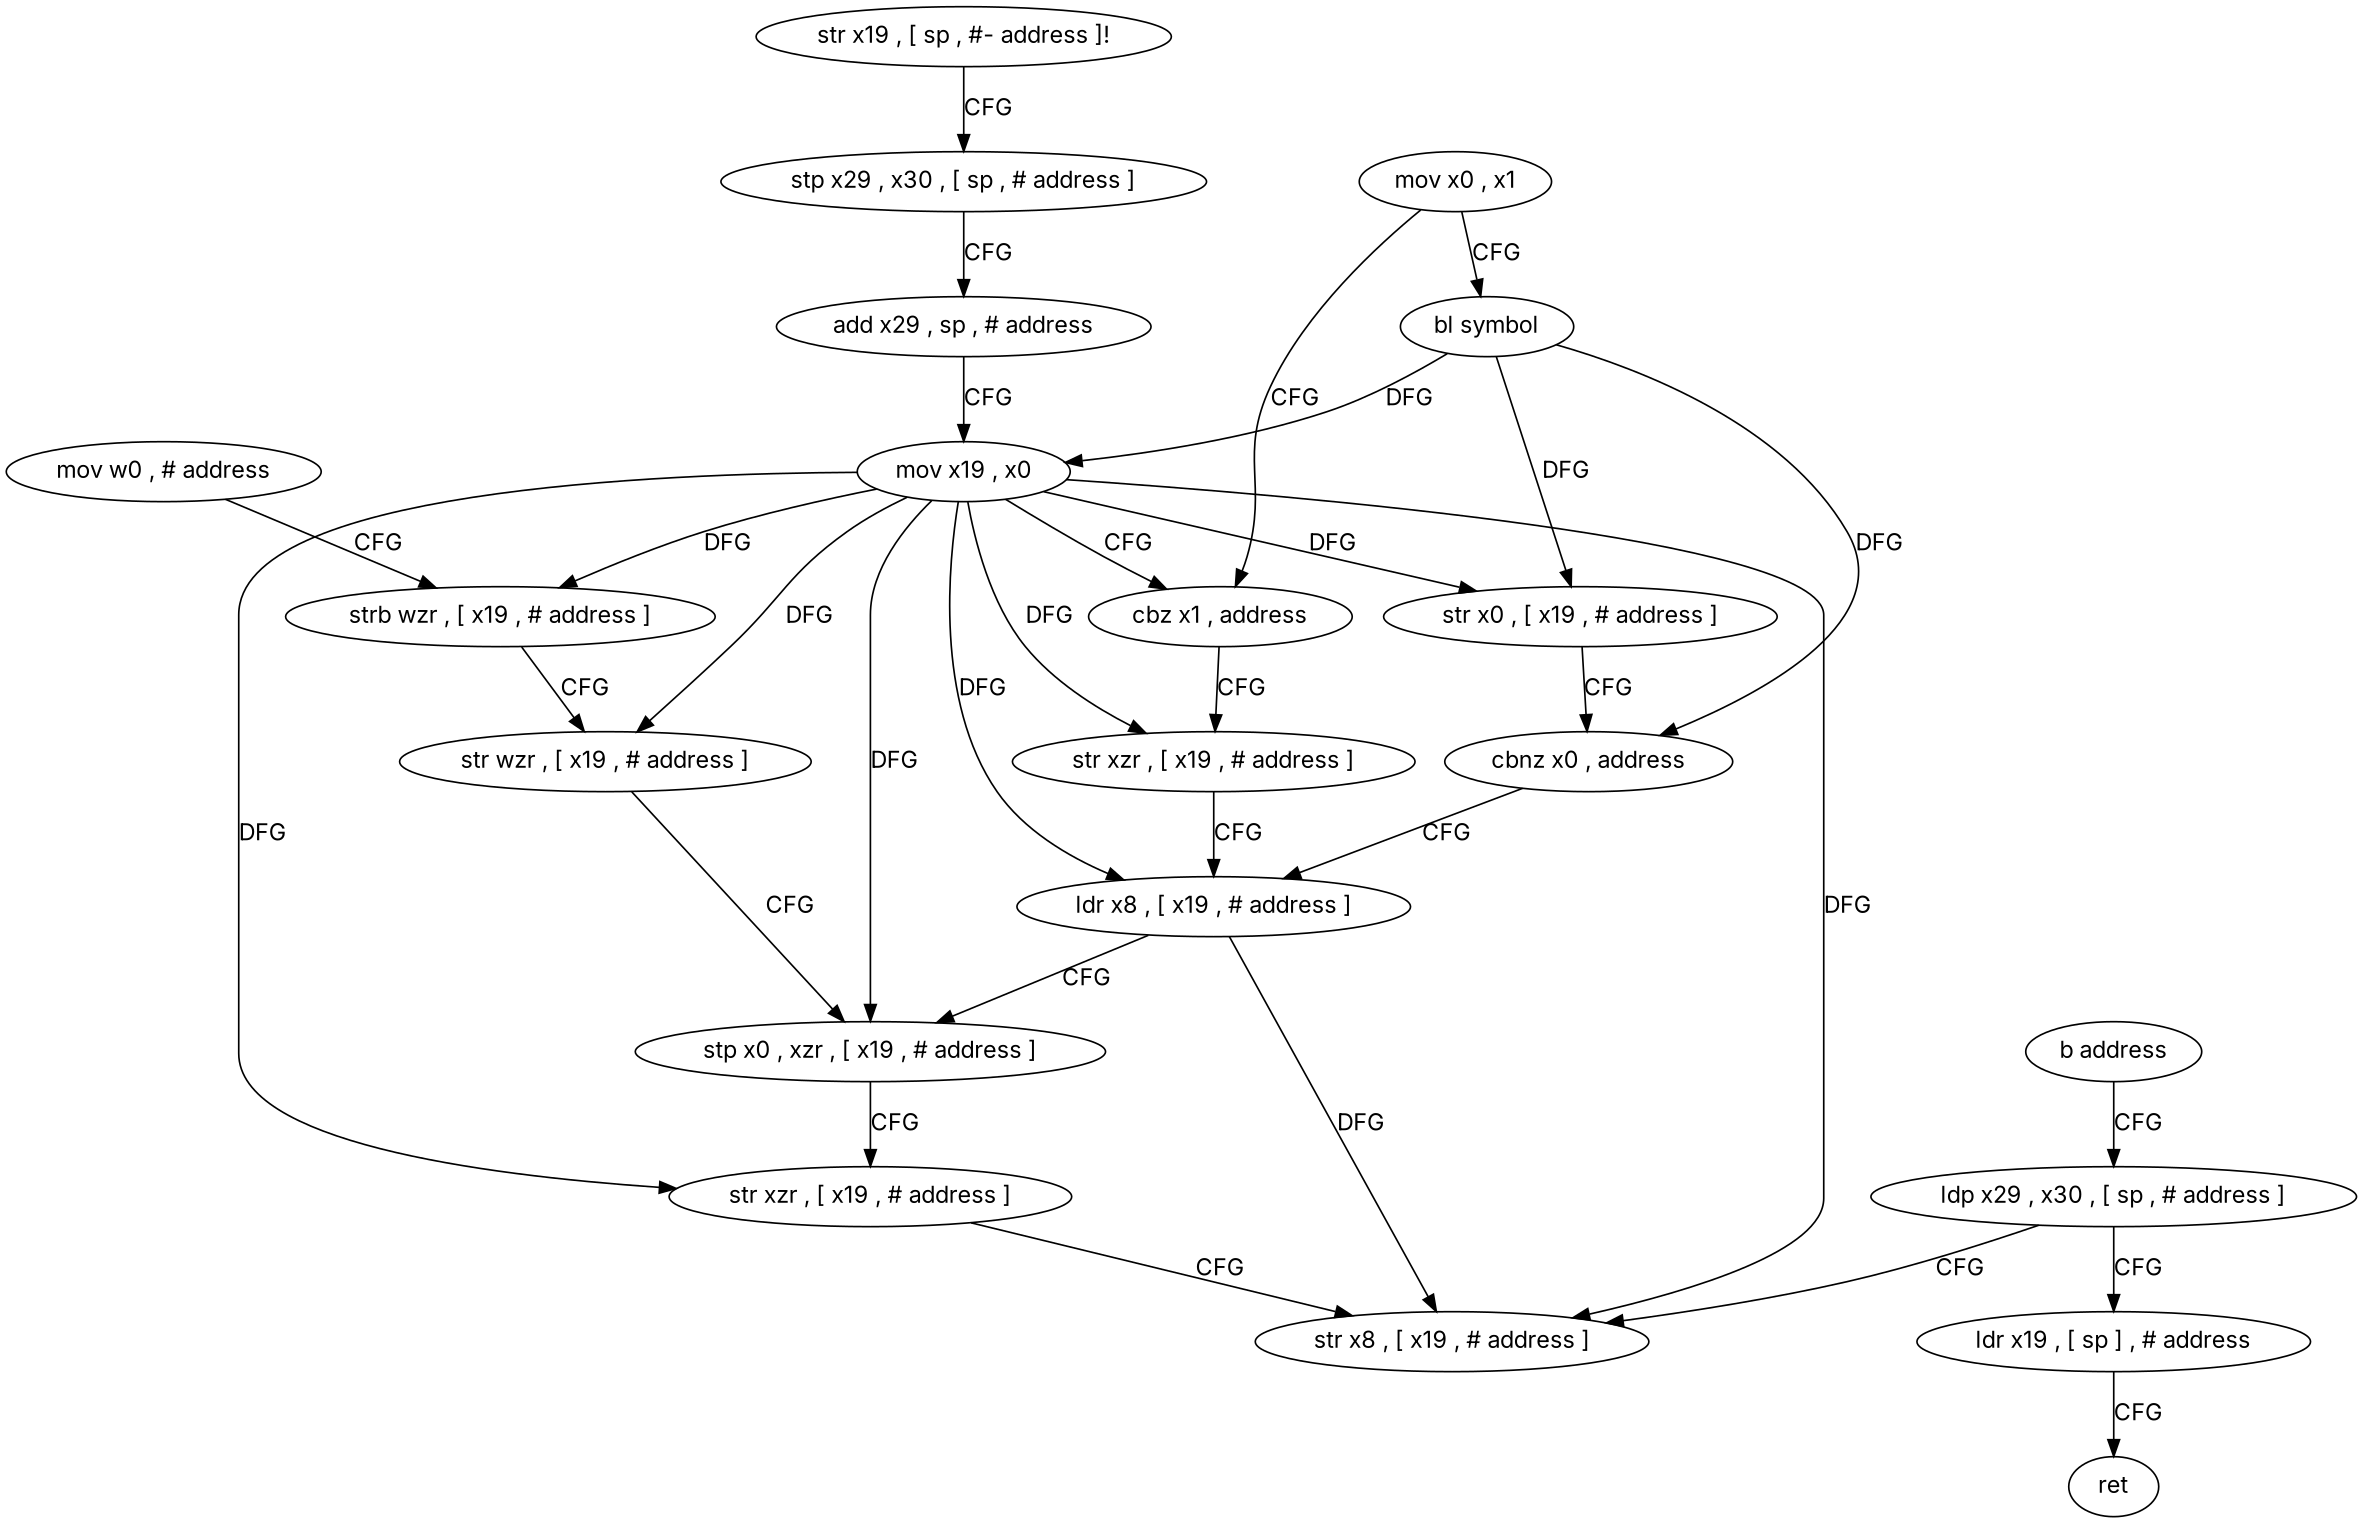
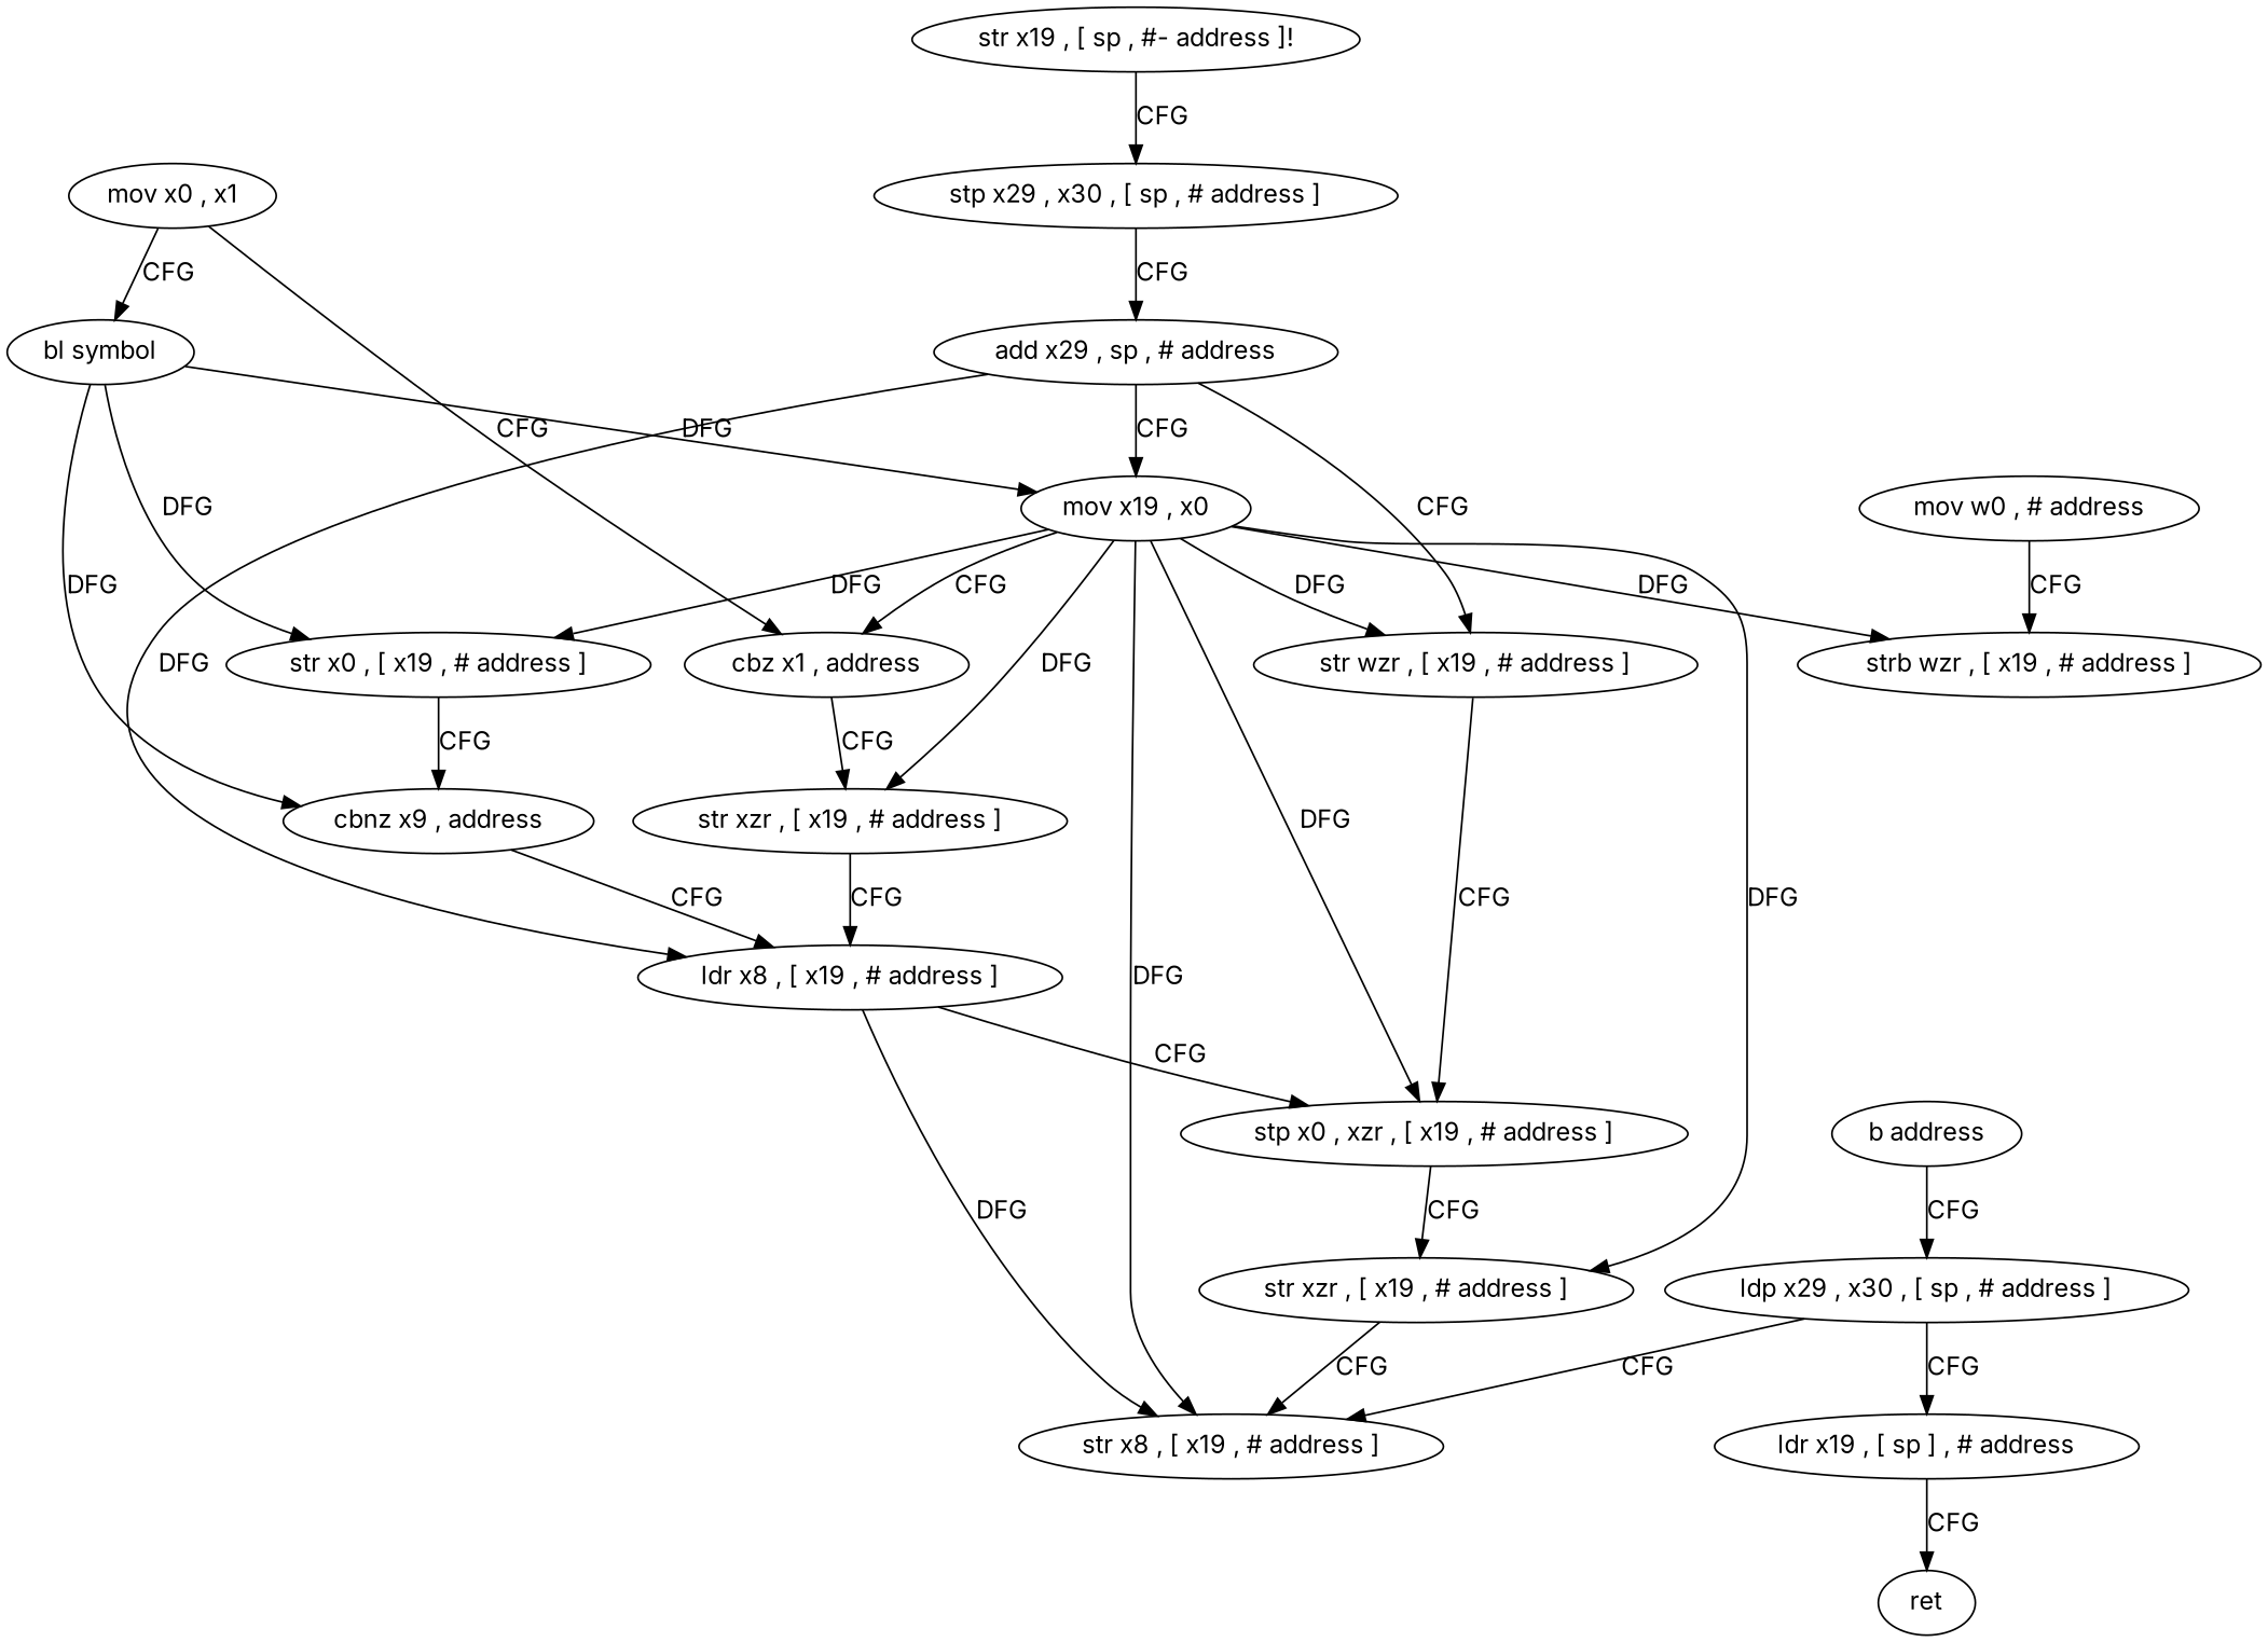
  digraph {
    fontname=Inter
    node [fontname=Inter]
    edge [fontname=Inter]
    n1 [label="str x19 , [ sp , #- address ]!"]
    n2 [label="stp x29 , x30 , [ sp , # address ]"]
    n3 [label="add x29 , sp , # address"]
    n4 [label="mov x19 , x0"]
    n5 [label="cbz x1 , address"]
    n6 [label="str xzr , [ x19 , # address ]"]
    n7 [label="ldr x8 , [ x19 , # address ]"]
    n8 [label="str x0 , [ x19 , # address ]"]
    n9 [label="strb wzr , [ x19 , # address ]"]
    n10 [label="str wzr , [ x19 , # address ]"]
    n11 [label="stp x0 , xzr , [ x19 , # address ]"]
    n12 [label="str xzr , [ x19 , # address ]"]
    n13 [label="str x8 , [ x19 , # address ]"]
-   n14 [label="cbnz x0 , address"]
+   n14 [label="cbnz x9 , address"]
    n15 [label="mov x0 , x1"]
    n16 [label="bl symbol"]
    n17 [label="mov w0 , # address"]
    n18 [label="b address"]
    n19 [label="ldp x29 , x30 , [ sp , # address ]"]
    n20 [label="ldr x19 , [ sp ] , # address"]
    n21 [label=ret]
    n1 -> n2 [label=CFG]
    n2 -> n3 [label=CFG]
    n3 -> n4 [label=CFG]
    n4 -> n5 [label=CFG]
    n4 -> n6 [label=DFG]
-   n4 -> n7 [label=DFG]
+   n3 -> n7 [label=DFG]
    n4 -> n8 [label=DFG]
    n4 -> n9 [label=DFG]
    n4 -> n10 [label=DFG]
    n4 -> n11 [label=DFG]
    n4 -> n12 [label=DFG]
    n4 -> n13 [label=DFG]
    n5 -> n6 [label=CFG]
    n6 -> n7 [label=CFG]
    n7 -> n11 [label=CFG]
    n7 -> n13 [label=DFG]
    n8 -> n14 [label=CFG]
-   n9 -> n10 [label=CFG]
+   n3 -> n10 [label=CFG]
    n10 -> n11 [label=CFG]
    n11 -> n12 [label=CFG]
    n12 -> n13 [label=CFG]
    n14 -> n7 [label=CFG]
    n15 -> n5 [label=CFG]
    n15 -> n16 [label=CFG]
    n16 -> n4 [label=DFG]
    n16 -> n8 [label=DFG]
    n16 -> n14 [label=DFG]
    n17 -> n9 [label=CFG]
    n18 -> n19 [label=CFG]
    n19 -> n13 [label=CFG]
    n19 -> n20 [label=CFG]
    n20 -> n21 [label=CFG]
  }
